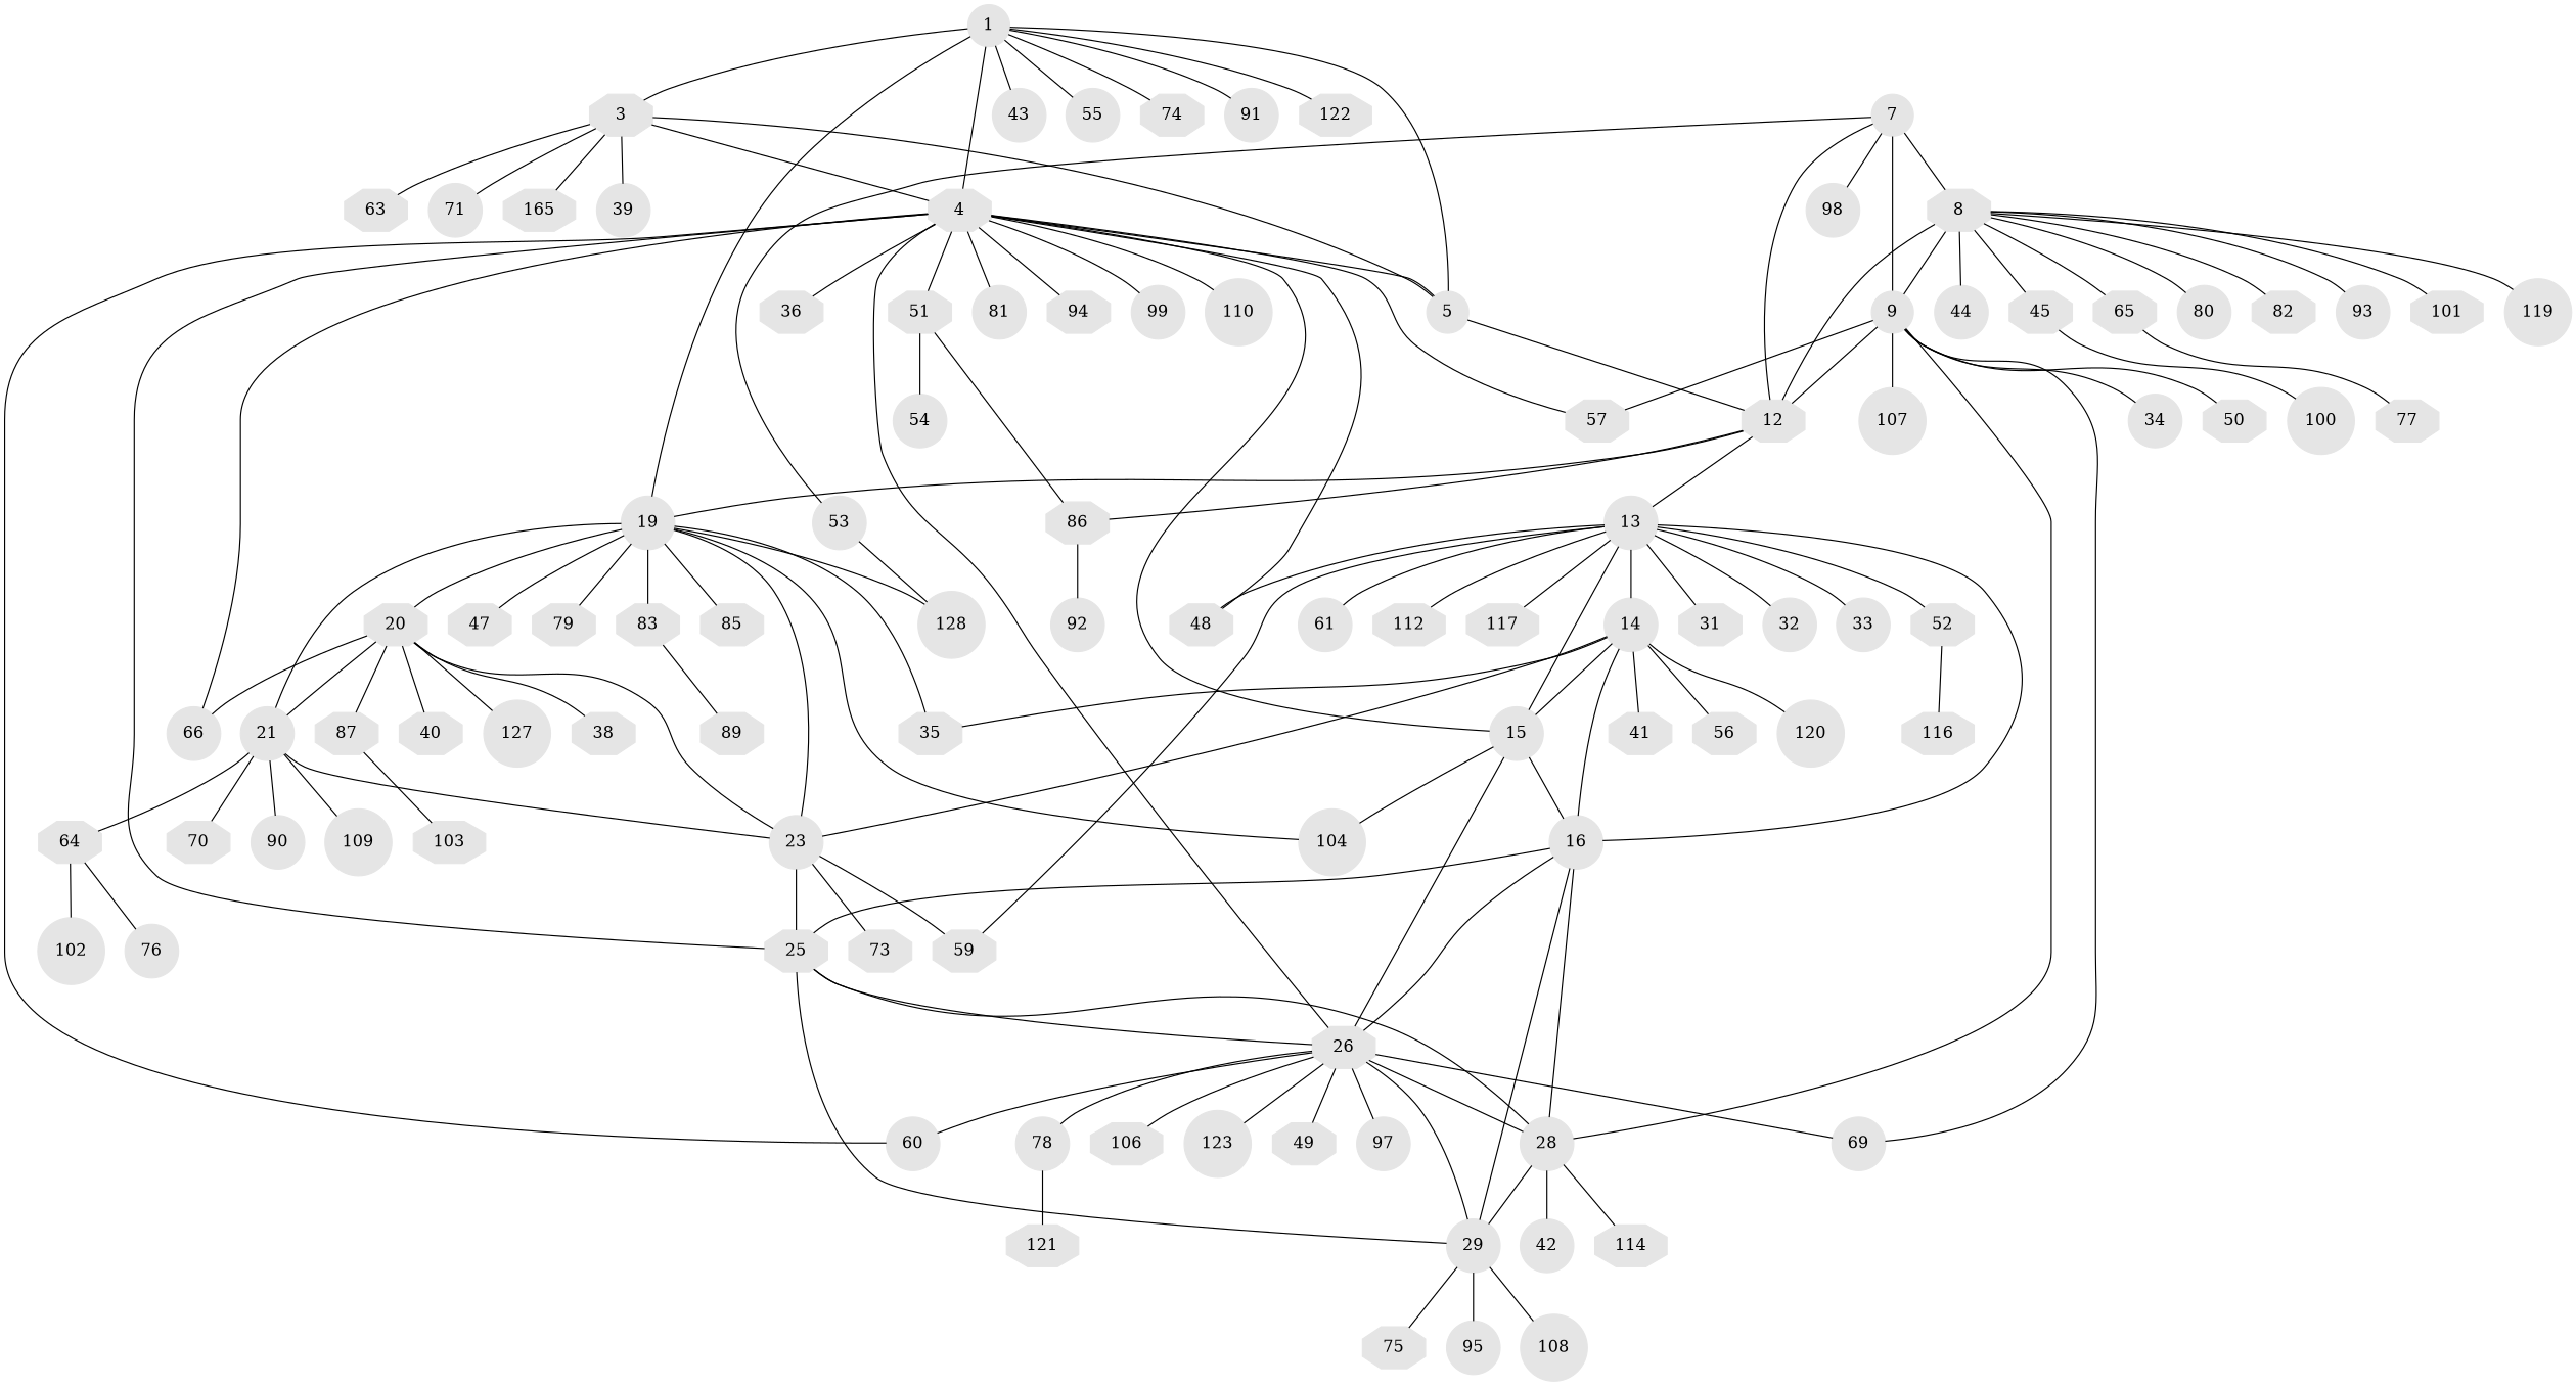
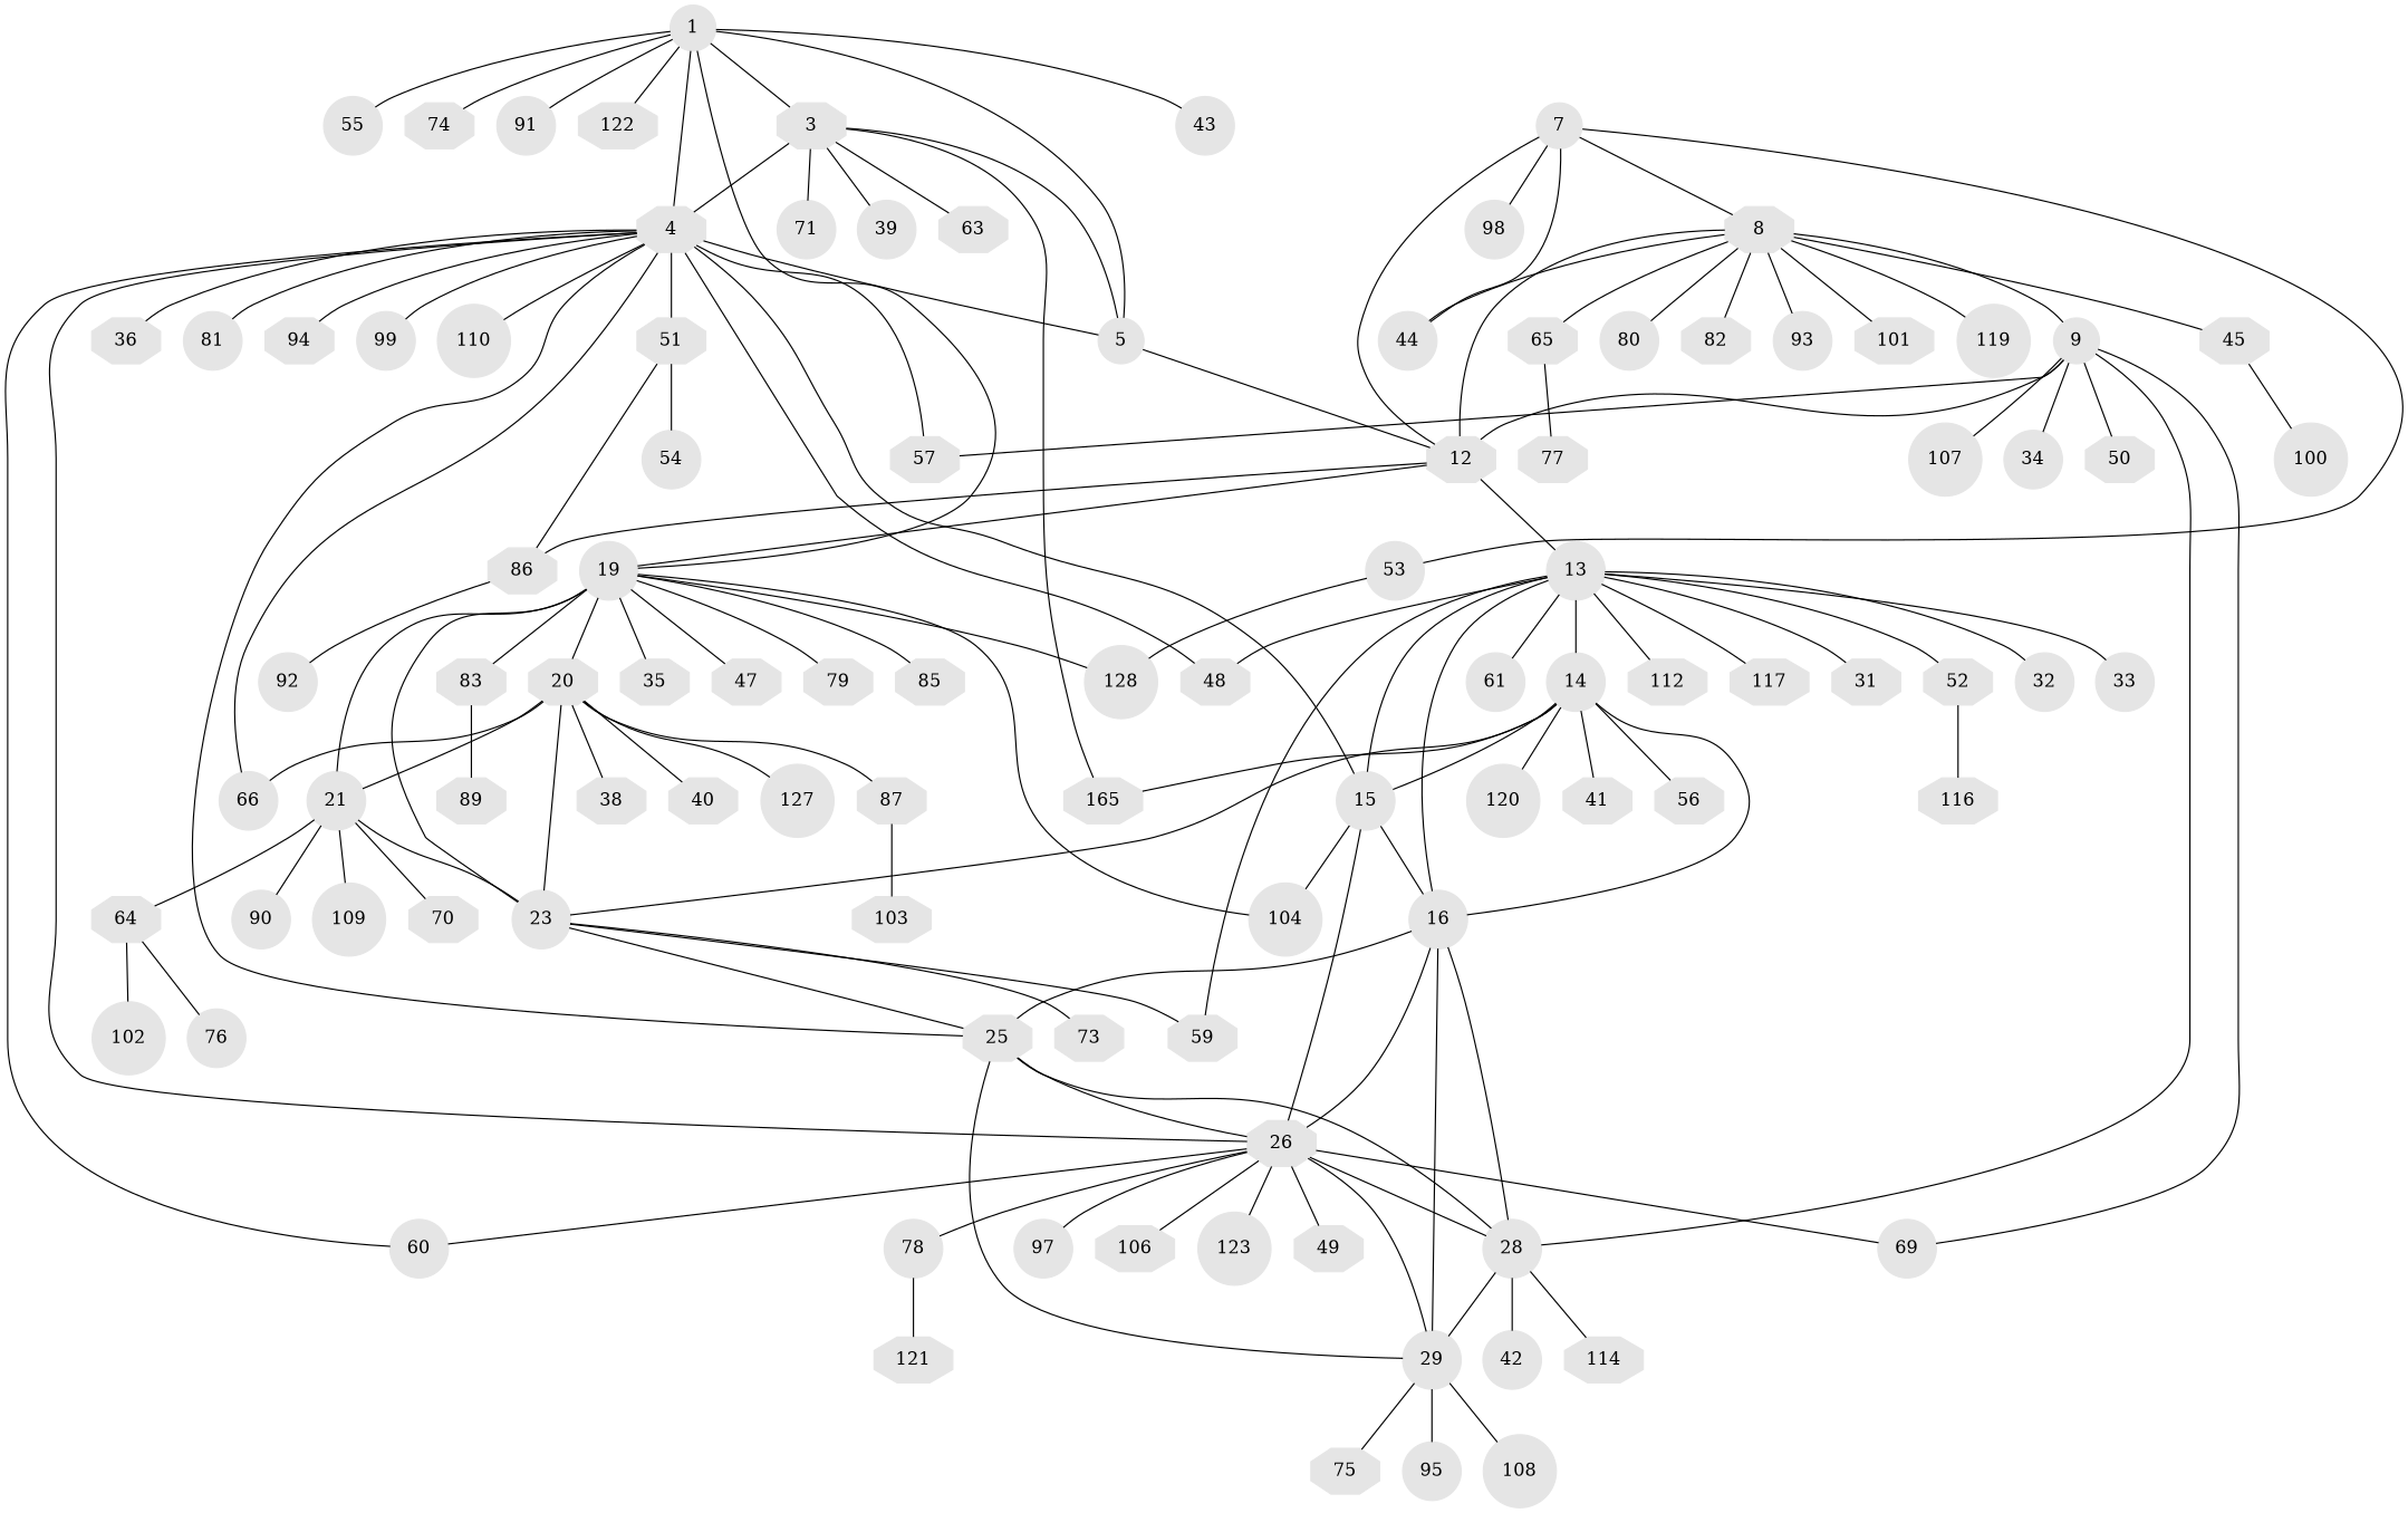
  graph {
    node [color=gray90 shape=circle style=filled]
    1 [super="+2"]
    3 [shape=octagon super="+62"]
    4 [shape=octagon super="+6"]
    5 [super="+68"]
    19 [super="+22"]
    43
    55
    74 [shape=octagon]
    91
    122 [shape=octagon]
    39
    63 [shape=octagon]
    71
    n14 [label=165 shape=octagon super="+113"]
    15 [super="+72"]
    25 [shape=octagon super="+125"]
    26 [shape=octagon super="+88"]
    36 [shape=octagon]
    48 [shape=octagon]
    51 [shape=octagon super="+129"]
    57 [shape=octagon]
    60
    66
    81
    94 [shape=octagon]
    99
    110
    12 [shape=octagon super="+46"]
    128
    23 [super="+96"]
    104
    20 [shape=octagon super="+24"]
    21
    35 [shape=octagon super="+58"]
    47 [shape=octagon]
    79 [shape=octagon super="+84"]
    83 [shape=octagon]
    85 [shape=octagon]
    16 [super="+27"]
    28 [super="+30"]
    29 [super="+37"]
    69
    49 [shape=octagon]
    78
    97
    106 [shape=octagon]
    123
    86 [shape=octagon]
    54 [super="+118"]
    13 [super="+17"]
    7 [super="+124"]
    8 [shape=octagon super="+10"]
    9 [super="+11"]
    53
    98
    44
    45 [shape=octagon]
    65 [shape=octagon]
    80
    82 [shape=octagon]
    93
    101 [shape=octagon]
    119
    34
    50 [shape=octagon]
    107
    100
    77 [shape=octagon]
    42 [super="+126"]
    114 [shape=octagon]
    14 [super="+18"]
    31 [shape=octagon]
    32 [super="+111"]
    33
    52 [shape=octagon super="+115"]
    59 [shape=octagon]
    61
    112 [shape=octagon]
    117 [shape=octagon]
    92
    41 [shape=octagon]
    56 [shape=octagon]
    120
    116 [shape=octagon]
    73 [shape=octagon]
    75 [shape=octagon]
    95
    108
    38 [shape=octagon]
    40 [shape=octagon]
    87 [shape=octagon]
    127
    64 [shape=octagon super="+67"]
    70 [shape=octagon]
    90
    109
    89 [shape=octagon]
    103 [shape=octagon]
    76
    102
    121 [shape=octagon]
    1 -- 3 [weight=2]
    1 -- 4 [weight=4]
    1 -- 5 [weight=2]
    1 -- 19
    1 -- 43
    1 -- 55
    1 -- 74
    1 -- 91
    1 -- 122
    3 -- 4 [weight=2]
    3 -- 5
    3 -- 39
    3 -- 63
    3 -- 71
    3 -- n14
    4 -- 5 [weight=2]
    4 -- 15
    4 -- 25
    4 -- 26
    4 -- 36
    4 -- 48
    4 -- 51
    4 -- 57
    4 -- 60
    4 -- 66
    4 -- 81
    4 -- 94
    4 -- 99
    4 -- 110
    5 -- 12
    19 -- 128
    19 -- 23 [weight=2]
    19 -- 104
    19 -- 20 [weight=4]
    19 -- 21 [weight=2]
    19 -- 35
    19 -- 47
    19 -- 79
    19 -- 83
    19 -- 85
    15 -- 26
    15 -- 104
    15 -- 16
    25 -- 26
    25 -- 28 [weight=2]
    25 -- 29
    26 -- 60
    26 -- 28 [weight=2]
    26 -- 29
    26 -- 69
    26 -- 49
    26 -- 78
    26 -- 97
    26 -- 106
    26 -- 123
    51 -- 86
    51 -- 54
    12 -- 19
    12 -- 86
    12 -- 13
    23 -- 25
    23 -- 59
    23 -- 73
    20 -- 66
    20 -- 23 [weight=2]
    20 -- 21 [weight=2]
    20 -- 38
    20 -- 40
    20 -- 87
    20 -- 127
    21 -- 23
    21 -- 64
    21 -- 70
    21 -- 90
    21 -- 109
    83 -- 89
    16 -- 25
    16 -- 26
    16 -- 28 [weight=2]
    16 -- 29
    28 -- 29 [weight=2]
    28 -- 42
    28 -- 114
    29 -- 75
    29 -- 95
    29 -- 108
    78 -- 121
    86 -- 92
    13 -- 15 [weight=2]
    13 -- 48
    13 -- 16 [weight=2]
    13 -- 14 [weight=4]
    13 -- 31
    13 -- 32
    13 -- 33
    13 -- 52
    13 -- 59
    13 -- 61
    13 -- 112
    13 -- 117
    7 -- 12
    7 -- 8 [weight=2]
-   7 -- 9 [weight=2]
+   7 -- 44 [weight=2]
    7 -- 53
    7 -- 98
    8 -- 12 [weight=2]
    8 -- 9 [weight=4]
    8 -- 44
    8 -- 45
    8 -- 65
    8 -- 80
    8 -- 82
    8 -- 93
    8 -- 101
    8 -- 119
    9 -- 57
    9 -- 12 [weight=2]
    9 -- 28
    9 -- 69
    9 -- 34
    9 -- 50
    9 -- 107
    53 -- 128
    45 -- 100
    65 -- 77
-   14 -- 35
+   14 -- n14
    14 -- 15 [weight=2]
    14 -- 23
    14 -- 16 [weight=2]
    14 -- 41
    14 -- 56
    14 -- 120
    52 -- 116
    87 -- 103
    64 -- 76
    64 -- 102
  }
